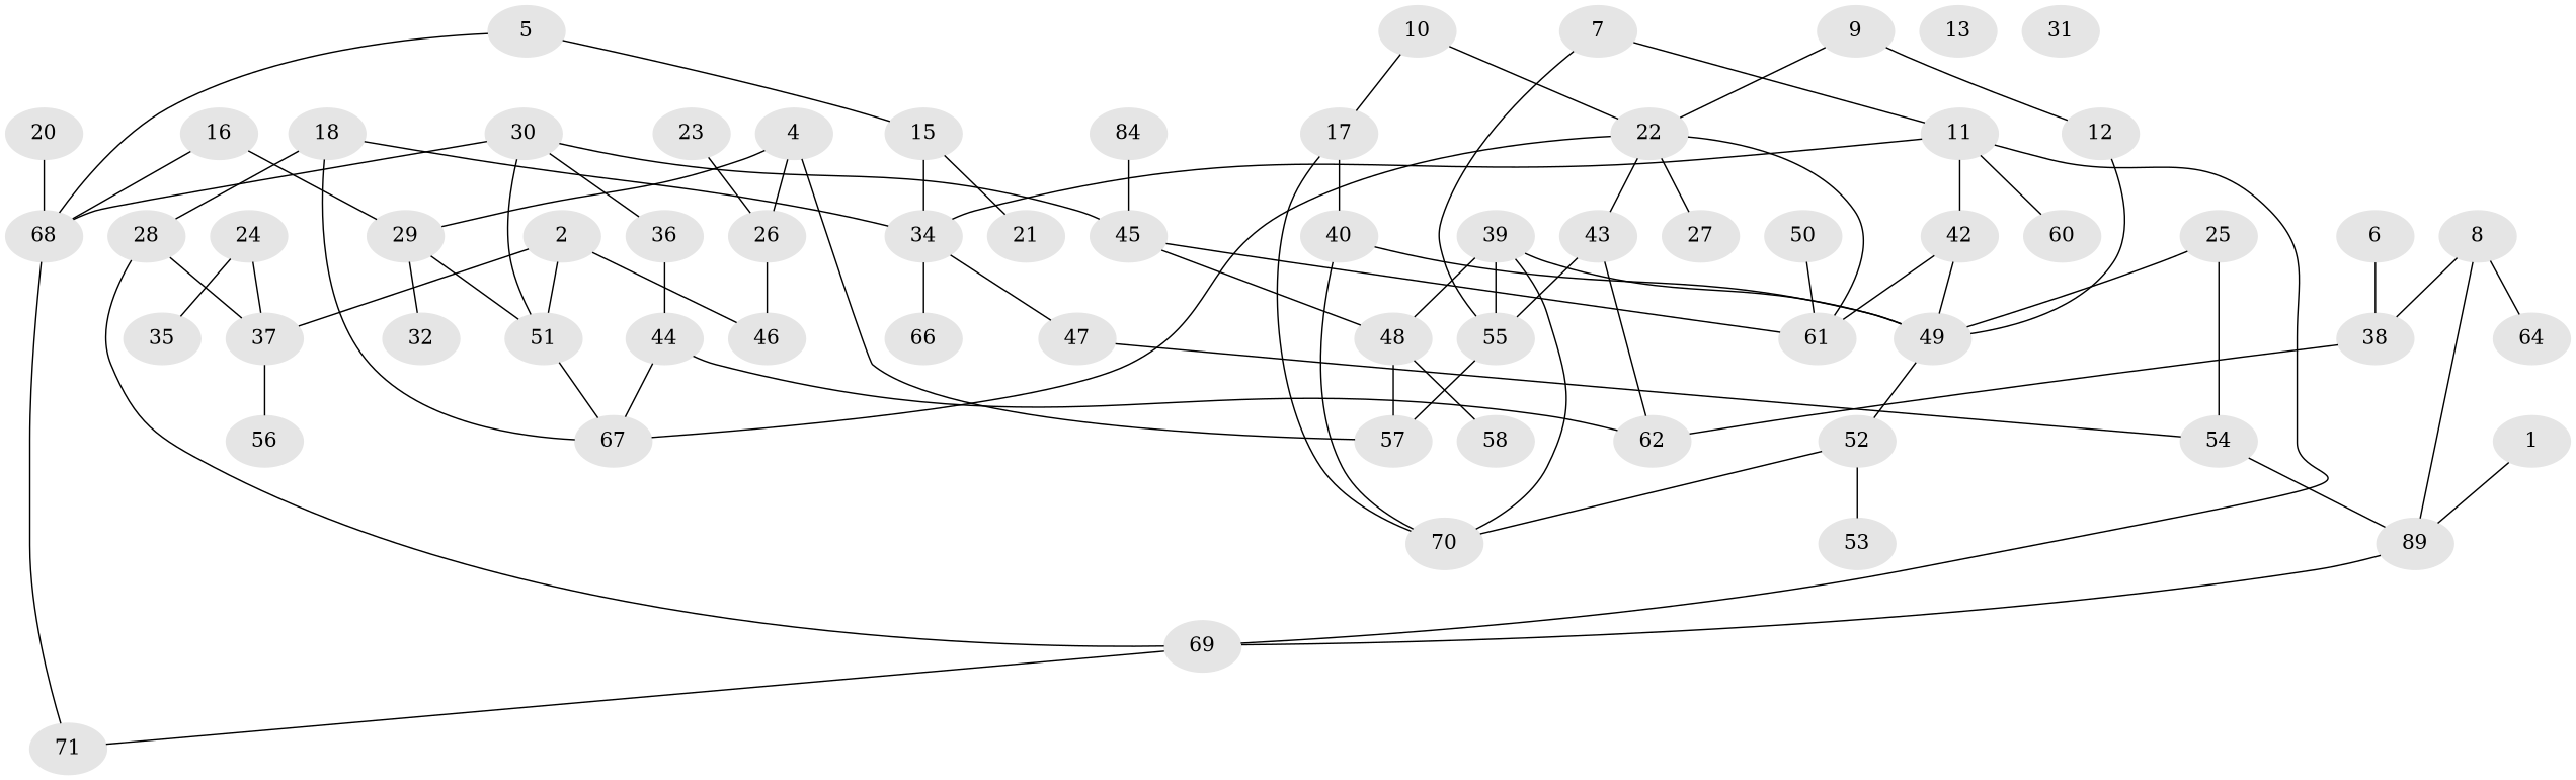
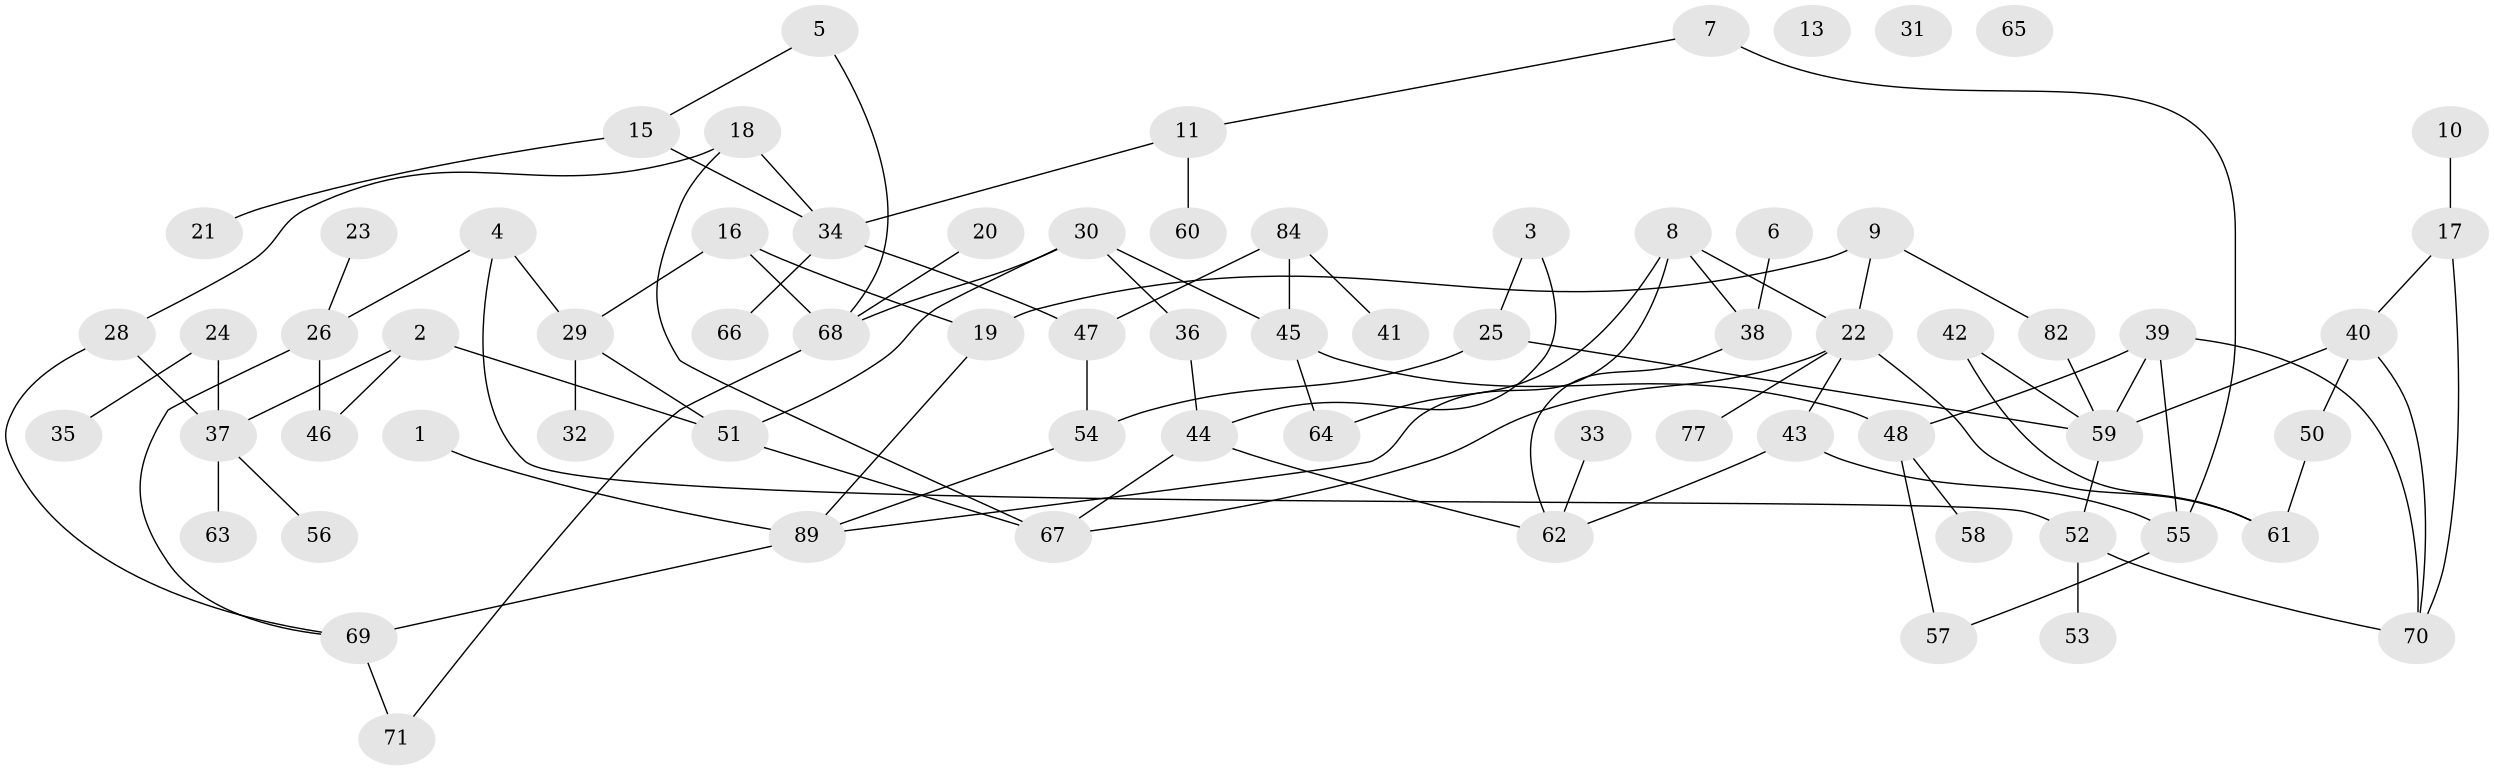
  graph {
    node [color=gray90 style=filled]
    n1 [label=89]
    1
    69
    2
    37
    46
    51
+   63
    56
    67
+   3
    25
    44
-   49
+   49 [label=59]
    54
    62
    4
    26
    29
    57
    32
    5
    15
    68
    34
    21
    71
    6
    38
    7
    11
    55
    42
    60
    8
    64
    9
-   12
+   12 [label=82]
+   19
    22
-   27
+   27 [label=77]
    43
    61
    10
    17
    40
    70
    47
    66
    52
    13
    n52 [label=84]
+   41
    45
    48
    16
    50
    18
    28
    20
    23
    24
    35
    30
    36
    31
+   33
    39
    58
    53
+   65
    n1 -- 69
    1 -- n1
    69 -- 71
    2 -- 37
    2 -- 46
    2 -- 51
+   37 -- 63
    37 -- 56
    51 -- 67
+   3 -- 25
+   3 -- 44
    25 -- 49
    25 -- 54
    44 -- 67
    44 -- 62
    49 -- 52
    54 -- n1
    4 -- 26
    4 -- 29
-   4 -- 57
+   4 -- 52
    26 -- 46
    29 -- 51
    29 -- 32
    5 -- 15
    5 -- 68
    15 -- 34
    15 -- 21
    68 -- 71
    34 -- 47
    34 -- 66
    6 -- 38
    38 -- 62
    7 -- 11
    7 -- 55
-   11 -- 69
+   26 -- 69
    11 -- 34
-   11 -- 42
    11 -- 60
    55 -- 57
    42 -- 49
    42 -- 61
    8 -- n1
    8 -- 38
    8 -- 64
    9 -- 12
+   9 -- 19
    9 -- 22
    12 -- 49
+   19 -- n1
    22 -- 67
    22 -- 27
    22 -- 43
    22 -- 61
    43 -- 62
    43 -- 55
-   10 -- 22
+   8 -- 22
    10 -- 17
    17 -- 40
    17 -- 70
    40 -- 49
    40 -- 70
+   40 -- 50
    47 -- 54
    52 -- 70
    52 -- 53
+   n52 -- 47
+   n52 -- 41
    n52 -- 45
-   45 -- 61
+   45 -- 64
    45 -- 48
    48 -- 57
    48 -- 58
    16 -- 29
    16 -- 68
+   16 -- 19
    50 -- 61
    18 -- 67
    18 -- 34
    18 -- 28
    28 -- 69
    28 -- 37
    20 -- 68
    23 -- 26
    24 -- 37
    24 -- 35
    30 -- 51
    30 -- 68
    30 -- 45
    30 -- 36
    36 -- 44
+   33 -- 62
    39 -- 49
    39 -- 55
    39 -- 70
    39 -- 48
  }
